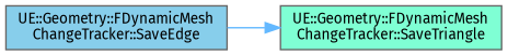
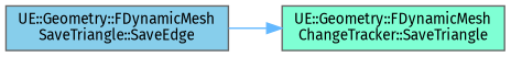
  digraph {
    rankdir=LR
    fontname="Fira Sans"
    node [fontname="Fira Sans" fontsize=10 shape=box style=filled]
-   n1 [color=gray40 fillcolor=skyblue fontcolor=black height=0.2 label="UE::Geometry::FDynamicMesh\lChangeTracker::SaveEdge" width=0.4]
+   n1 [color=gray40 fillcolor=skyblue fontcolor=black height=0.2 label="UE::Geometry::FDynamicMesh\lSaveTriangle::SaveEdge" width=0.4]
    n2 [color=grey40 fillcolor=aquamarine height=0.2 label="UE::Geometry::FDynamicMesh\lChangeTracker::SaveTriangle" width=0.4]
    n1 -> n2 [color=steelblue1 fontname="Fira Sans" fontsize=10 labelfontname=Helvetica labelfontsize=10 style=solid]
  }
